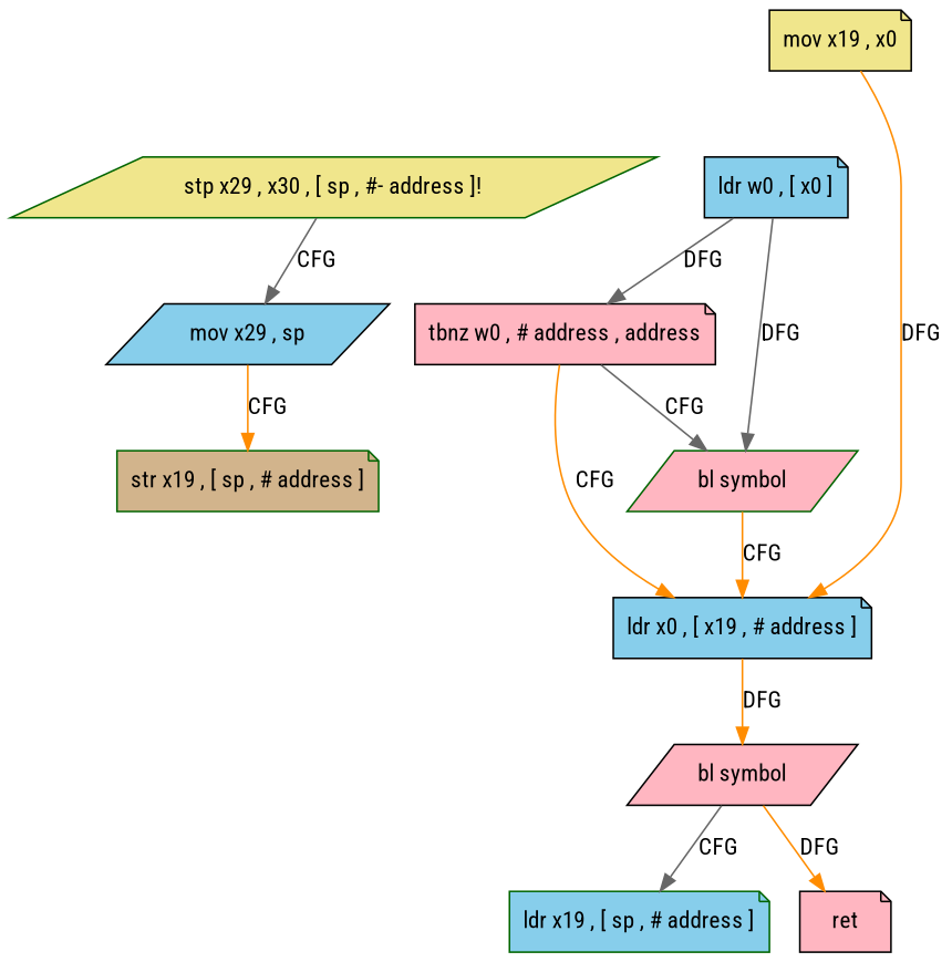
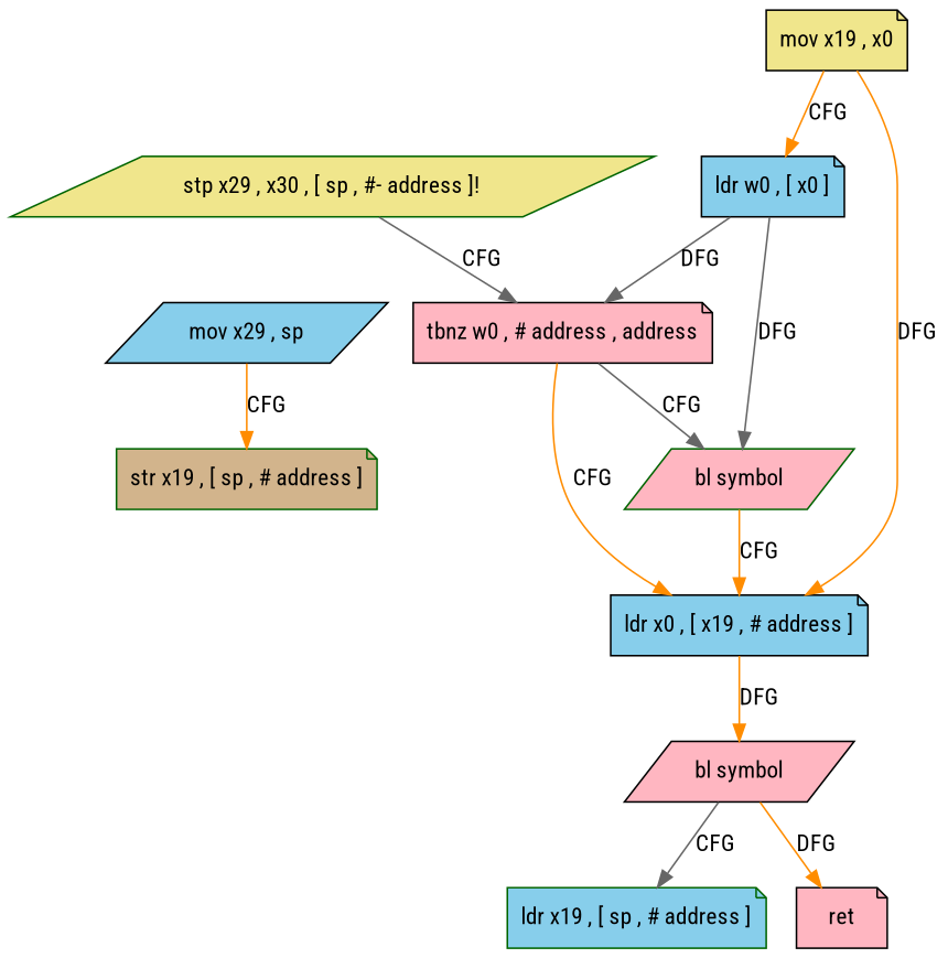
  digraph {
    fontname="Roboto Condensed"
    node [color=black fillcolor=skyblue fontname="Roboto Condensed" shape=note style=filled]
    edge [color=darkorange fontname="Roboto Condensed"]
    n1 [color=darkgreen fillcolor=khaki label="stp x29 , x30 , [ sp , #- address ]!" shape=parallelogram]
    n2 [label="mov x29 , sp" shape=parallelogram]
    n3 [color=darkgreen fillcolor=tan label="str x19 , [ sp , # address ]"]
    n4 [fillcolor=khaki label="mov x19 , x0"]
    n5 [label="ldr w0 , [ x0 ]"]
    n6 [label="ldr x0 , [ x19 , # address ]"]
    n7 [fillcolor=lightpink label="tbnz w0 , # address , address"]
    n8 [color=darkgreen fillcolor=lightpink label="bl symbol" shape=parallelogram]
    n9 [fillcolor=lightpink label="bl symbol" shape=parallelogram]
    n10 [color=darkgreen label="ldr x19 , [ sp , # address ]"]
    n11 [fillcolor=lightpink label=ret]
-   n1 -> n2 [color=gray40 label=CFG]
+   n1 -> n7 [color=gray40 label=CFG]
    n2 -> n3 [label=CFG]
+   n4 -> n5 [label=CFG]
    n4 -> n6 [label=DFG]
    n5 -> n7 [color=gray40 label=DFG]
    n5 -> n8 [color=gray40 label=DFG]
    n6 -> n9 [label=DFG]
    n7 -> n6 [label=CFG]
    n7 -> n8 [color=gray40 label=CFG]
    n8 -> n6 [label=CFG]
    n9 -> n10 [color=gray40 label=CFG]
    n9 -> n11 [label=DFG]
  }
